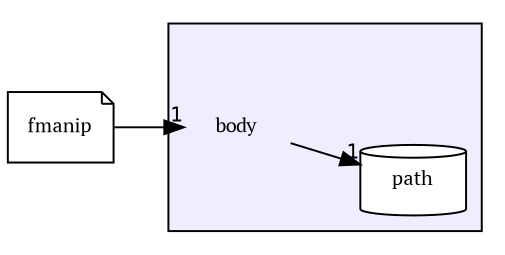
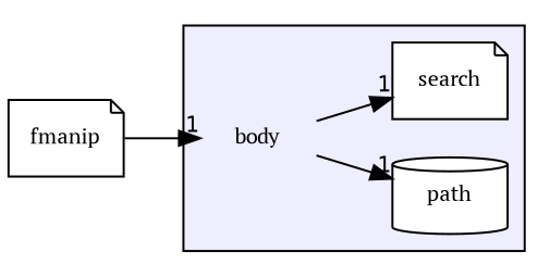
  digraph {
    compound=true
    fontname="PT Serif"
    rankdir=LR
    node [fontname="PT Serif" fontsize=10 shape=note]
    edge [fontname="PT Serif" headlabel=1 labeldistance=1.5 labelfontname=Helvetica labelfontsize=10]
    n1 [label=body shape=plaintext]
    n2 [color=black fillcolor=white label=path shape=cylinder style=filled]
+   n3 [color=black fillcolor=white label=search style=filled]
    n4 [label=fmanip]
    subgraph cluster_1 {
      bgcolor="#eeeeff"
      pencolor=black
      n1
      n2
+     n3
    }
    n1 -> n2
+   n1 -> n3
    n4 -> n1
  }
